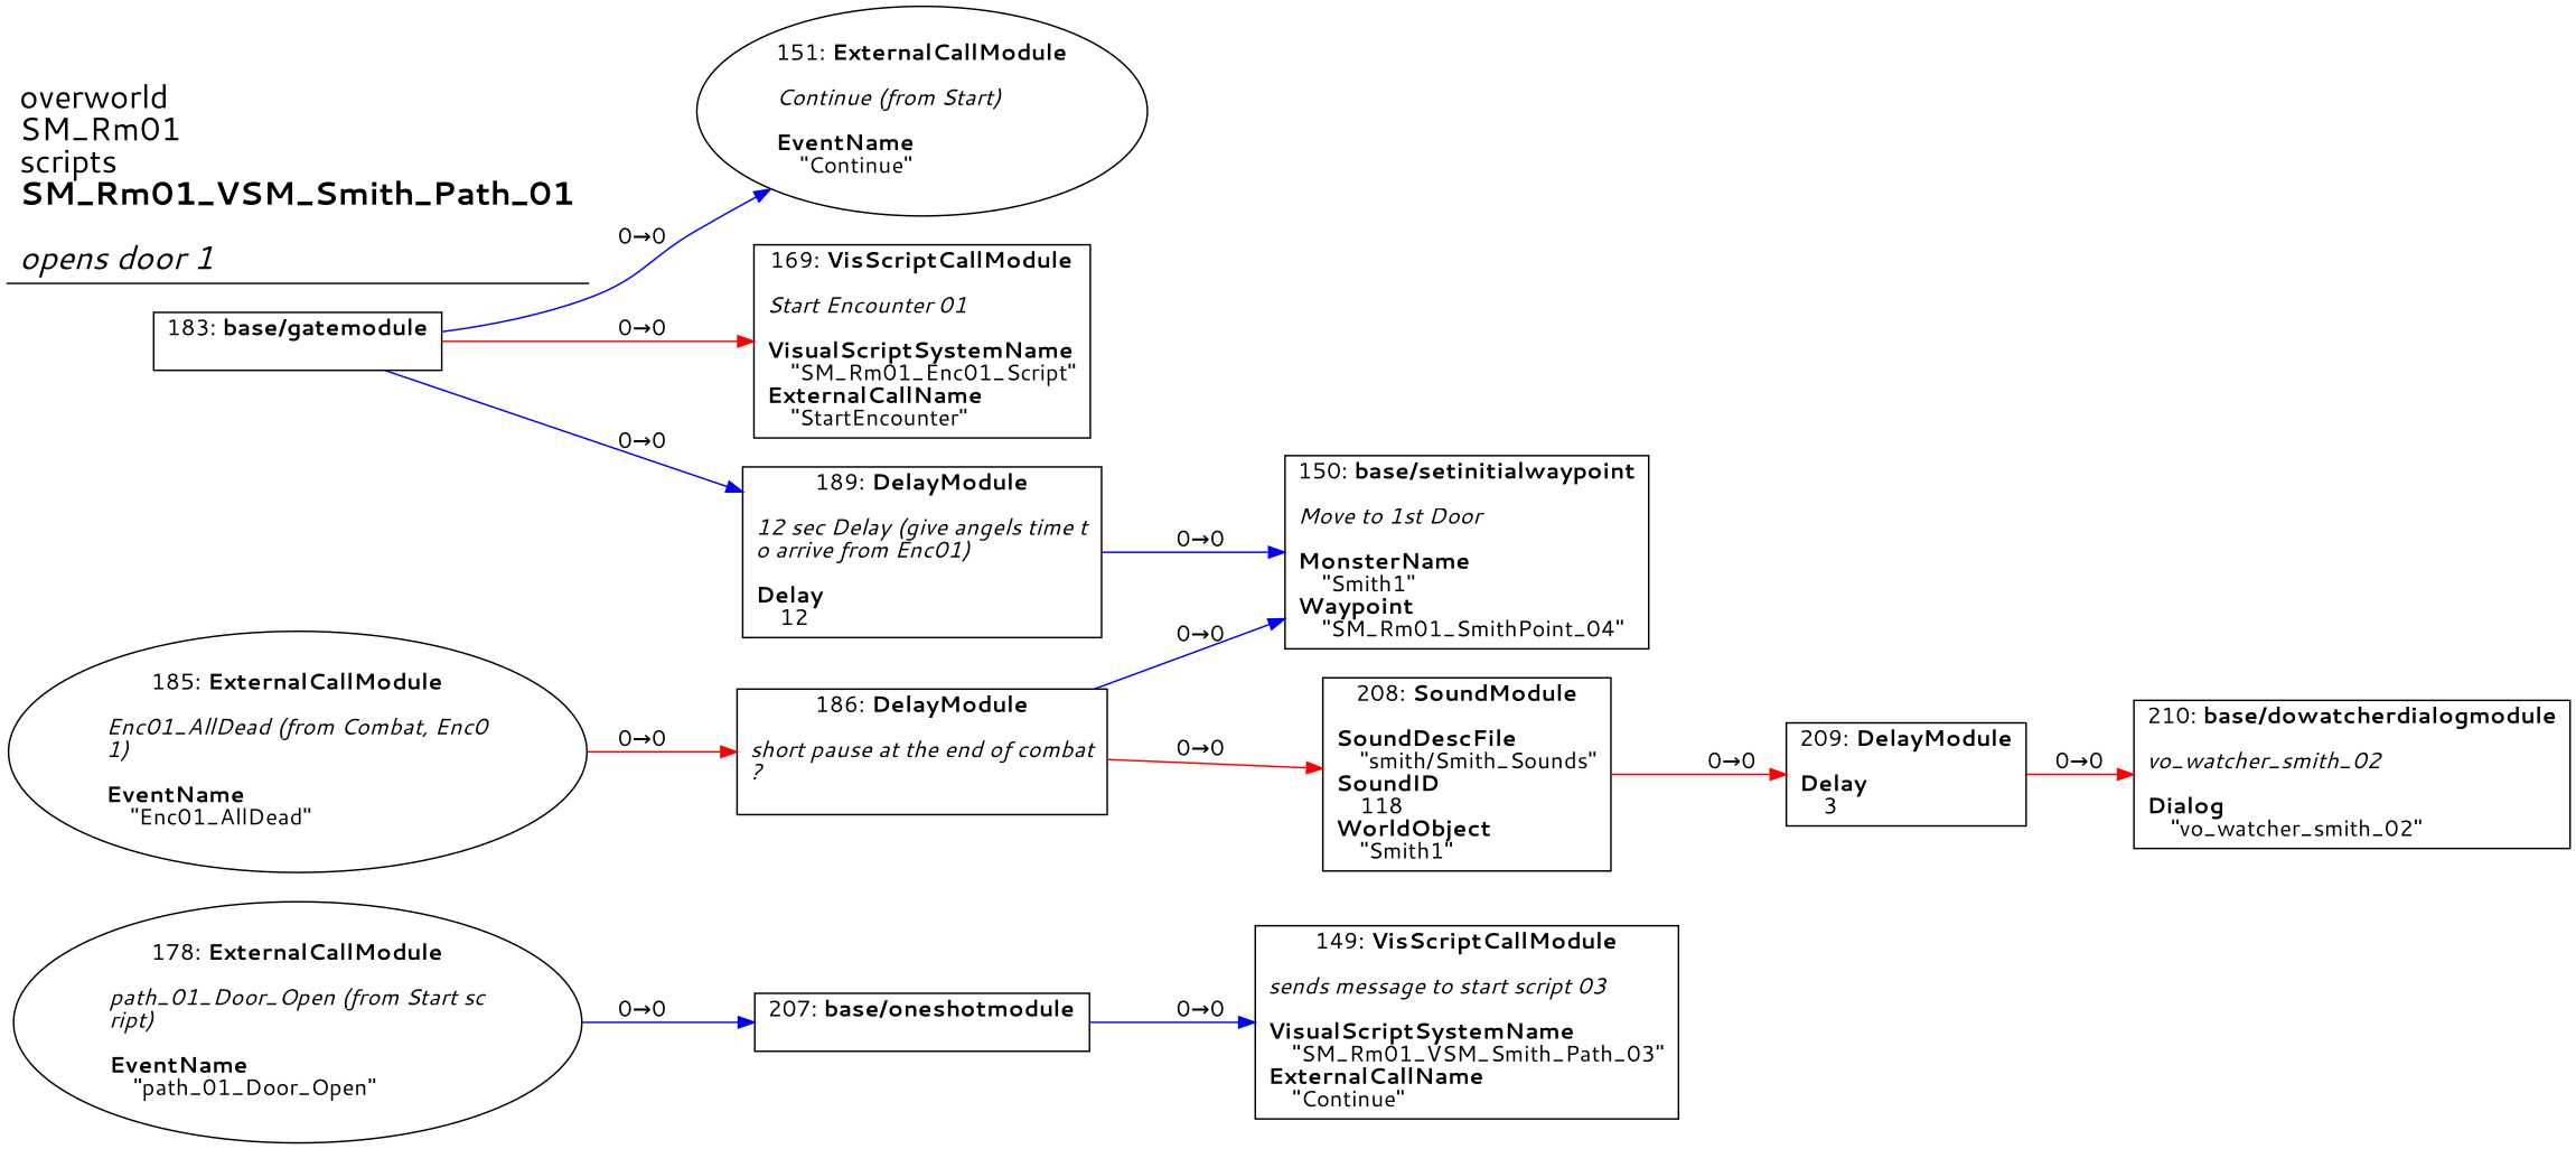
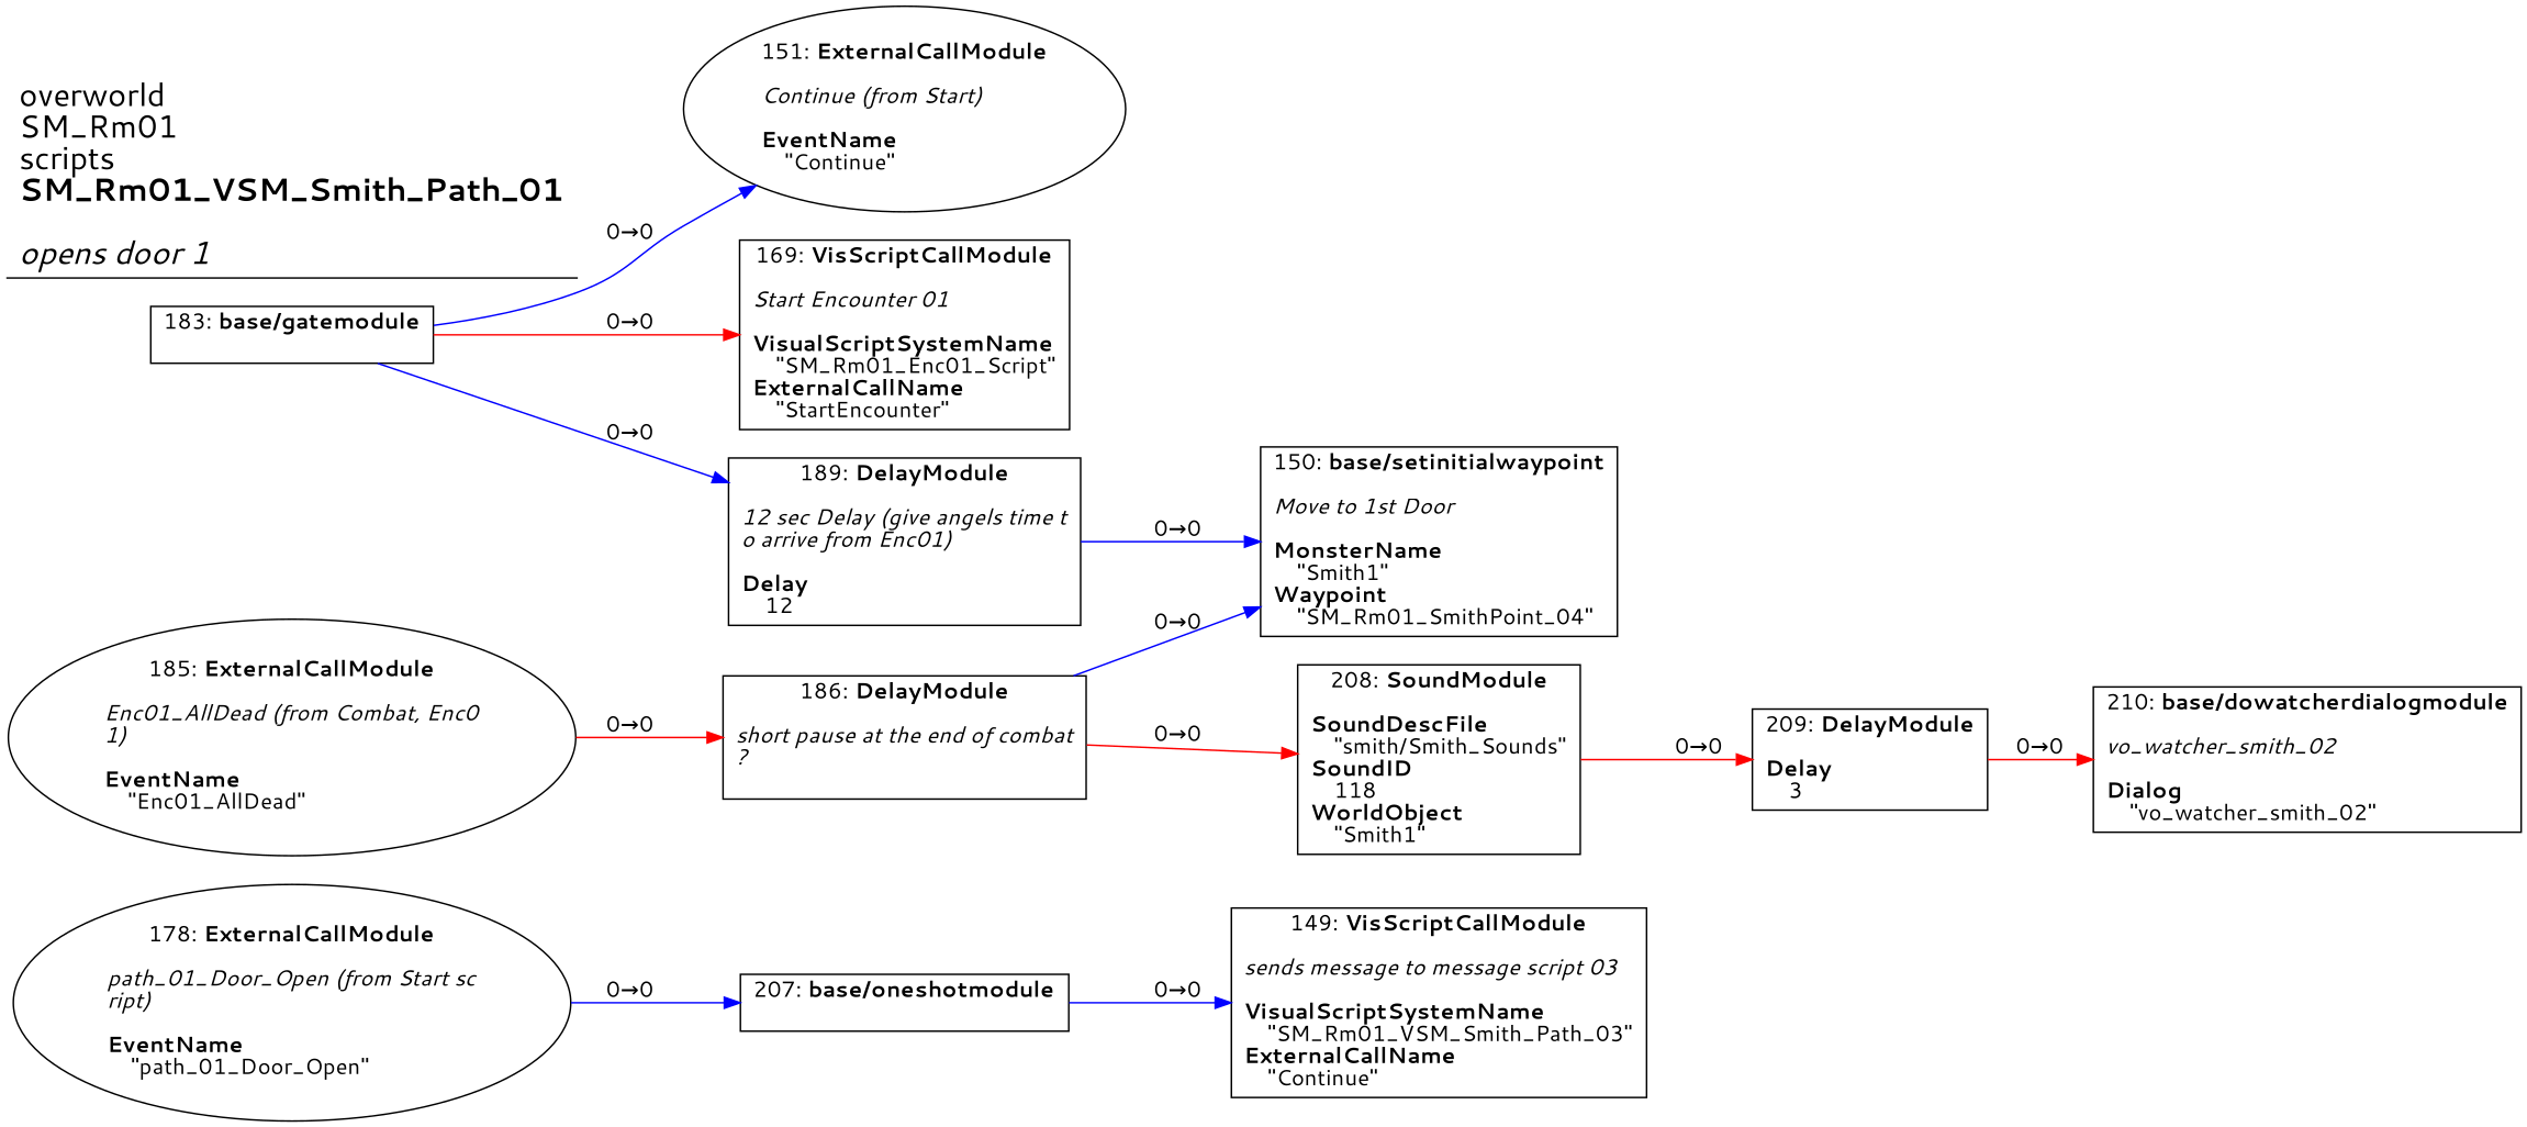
  digraph {
    fontname="Segoe UI"
    rankdir=LR
    splines=spline
    node [fontname="Segoe UI" shape=box]
    edge [color=blue fontname="Segoe UI"]
-   n1 [label=<149: <b>VisScriptCallModule</b><br/><br/><i>sends message to start script 03<br align="left"/></i><br align="left"/><b>VisualScriptSystemName</b><br align="left"/>    &quot;SM_Rm01_VSM_Smith_Path_03&quot;<br align="left"/><b>ExternalCallName</b><br align="left"/>    &quot;Continue&quot;<br align="left"/>>]
+   n1 [label=<149: <b>VisScriptCallModule</b><br/><br/><i>sends message to message script 03<br align="left"/></i><br align="left"/><b>VisualScriptSystemName</b><br align="left"/>    &quot;SM_Rm01_VSM_Smith_Path_03&quot;<br align="left"/><b>ExternalCallName</b><br align="left"/>    &quot;Continue&quot;<br align="left"/>>]
    n2 [label=<150: <b>base/setinitialwaypoint</b><br/><br/><i>Move to 1st Door<br align="left"/></i><br align="left"/><b>MonsterName</b><br align="left"/>    &quot;Smith1&quot;<br align="left"/><b>Waypoint</b><br align="left"/>    &quot;SM_Rm01_SmithPoint_04&quot;<br align="left"/>>]
    n3 [label=<151: <b>ExternalCallModule</b><br/><br/><i>Continue (from Start)<br align="left"/></i><br align="left"/><b>EventName</b><br align="left"/>    &quot;Continue&quot;<br align="left"/>> shape=oval]
    n4 [label=<183: <b>base/gatemodule</b><br/><br/>>]
    n5 [label=<169: <b>VisScriptCallModule</b><br/><br/><i>Start Encounter 01<br align="left"/></i><br align="left"/><b>VisualScriptSystemName</b><br align="left"/>    &quot;SM_Rm01_Enc01_Script&quot;<br align="left"/><b>ExternalCallName</b><br align="left"/>    &quot;StartEncounter&quot;<br align="left"/>>]
    n6 [label=<189: <b>DelayModule</b><br/><br/><i>12 sec Delay (give angels time t<br align="left"/>o arrive from Enc01)<br align="left"/></i><br align="left"/><b>Delay</b><br align="left"/>    12<br align="left"/>>]
    n7 [label=<178: <b>ExternalCallModule</b><br/><br/><i>path_01_Door_Open (from Start sc<br align="left"/>ript)<br align="left"/></i><br align="left"/><b>EventName</b><br align="left"/>    &quot;path_01_Door_Open&quot;<br align="left"/>> shape=oval]
    n8 [label=<207: <b>base/oneshotmodule</b><br/><br/>>]
    n9 [label=<185: <b>ExternalCallModule</b><br/><br/><i>Enc01_AllDead (from Combat, Enc0<br align="left"/>1)<br align="left"/></i><br align="left"/><b>EventName</b><br align="left"/>    &quot;Enc01_AllDead&quot;<br align="left"/>> shape=oval]
    n10 [label=<186: <b>DelayModule</b><br/><br/><i>short pause at the end of combat<br align="left"/>?<br align="left"/></i><br align="left"/>>]
    n11 [label=<208: <b>SoundModule</b><br/><br/><b>SoundDescFile</b><br align="left"/>    &quot;smith/Smith_Sounds&quot;<br align="left"/><b>SoundID</b><br align="left"/>    118<br align="left"/><b>WorldObject</b><br align="left"/>    &quot;Smith1&quot;<br align="left"/>>]
    n12 [label=<209: <b>DelayModule</b><br/><br/><b>Delay</b><br align="left"/>    3<br align="left"/>>]
    n13 [label=<210: <b>base/dowatcherdialogmodule</b><br/><br/><i>vo_watcher_smith_02<br align="left"/></i><br align="left"/><b>Dialog</b><br align="left"/>    &quot;vo_watcher_smith_02&quot;<br align="left"/>>]
    n14 [label=<<font point-size="20">overworld<br align="left"/>SM_Rm01<br align="left"/>scripts<br align="left"/><b>SM_Rm01_VSM_Smith_Path_01</b><br align="left"/><br/><i>opens door 1</i><br align="left"/></font>> shape=underline]
    n4 -> n3 [label="0→0"]
    n4 -> n5 [color=red label="0→0"]
    n4 -> n6 [label="0→0"]
    n6 -> n2 [label="0→0"]
    n7 -> n8 [label="0→0"]
    n8 -> n1 [label="0→0"]
    n9 -> n10 [color=red label="0→0"]
    n10 -> n2 [label="0→0"]
    n10 -> n11 [color=red label="0→0"]
    n11 -> n12 [color=red label="0→0"]
    n12 -> n13 [color=red label="0→0"]
  }
